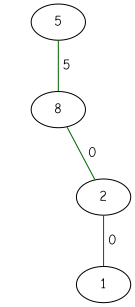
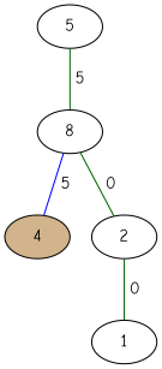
  graph {
    fontname="Comic Neue"
    node [fillcolor=white fontname="Comic Neue" style=filled]
    edge [arrowhead=open arrowtail=dot color=darkgreen fontname="Comic Neue"]
    5
    8
+   4 [fillcolor=tan]
    2
    1
    5 -- 8 [label=" 5"]
+   8 -- 4 [color=blue label=" 5"]
    8 -- 2 [label=" 0"]
    2 -- 1 [label=" 0"]
  }
